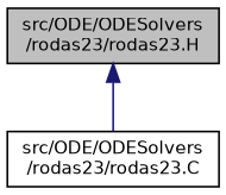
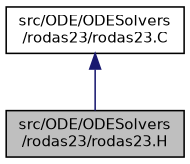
  digraph {
    node [color=black fontname=Helvetica fontsize=10 shape=record]
    n1 [fillcolor=grey75 fontcolor=black height=0.2 label="src/ODE/ODESolvers\l/rodas23/rodas23.H" style=filled width=0.4]
    n2 [height=0.2 label="src/ODE/ODESolvers\l/rodas23/rodas23.C" width=0.4]
-   n1 -> n2 [color=midnightblue dir=back fontname=Helvetica fontsize=10 labelfontname=Helvetica labelfontsize=10 style=solid]
+   n2 -> n1 [color=midnightblue dir=back fontname=Helvetica fontsize=10 labelfontname=Helvetica labelfontsize=10 style=solid]
  }
